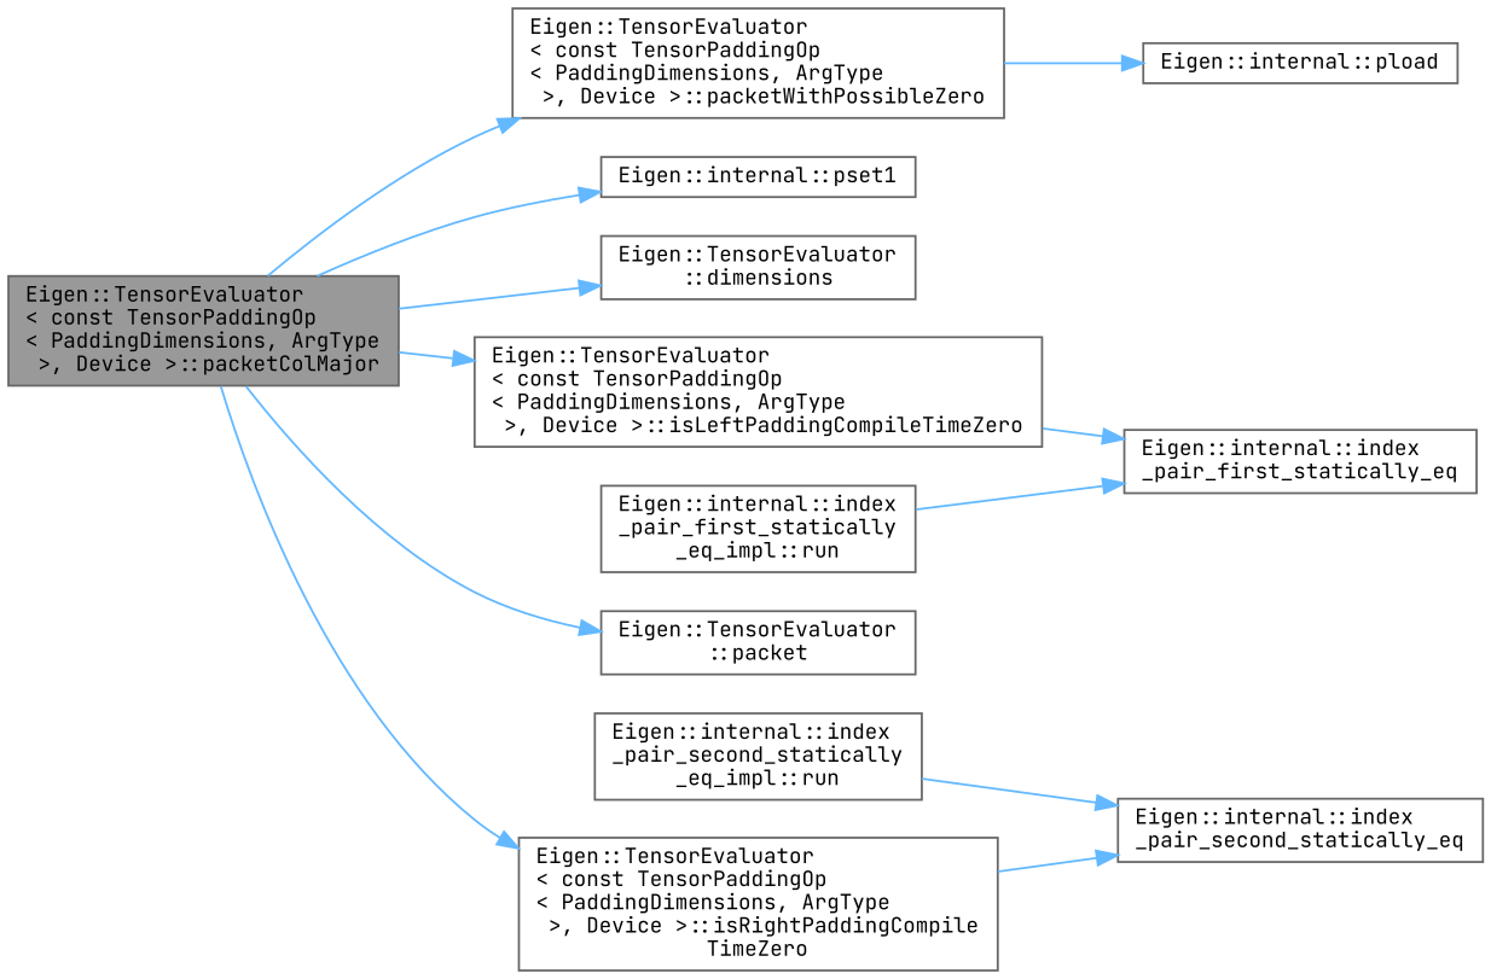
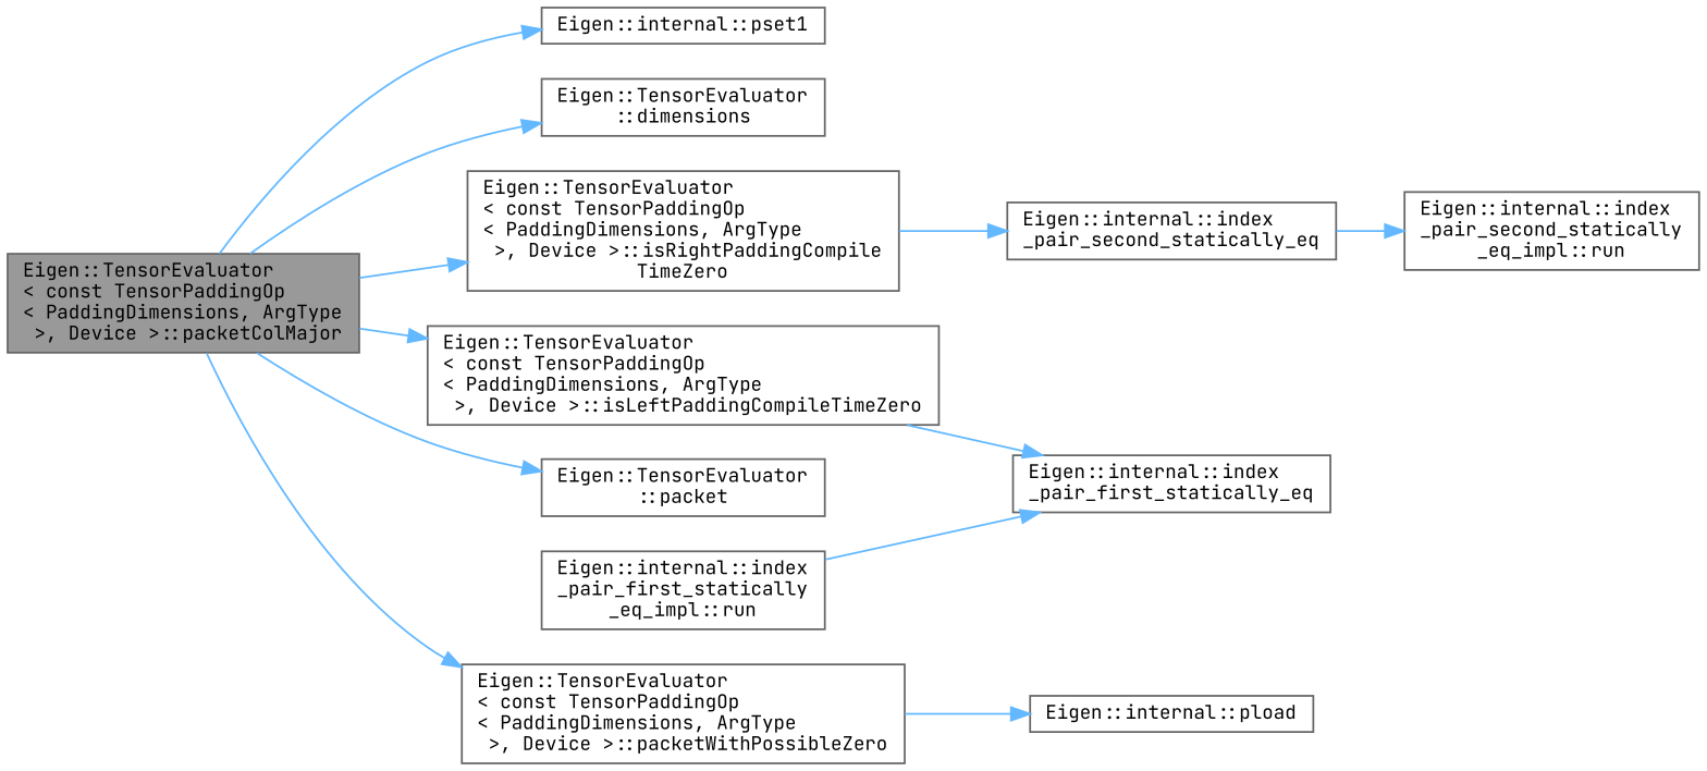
  digraph {
    fontname="JetBrains Mono"
    rankdir=LR
    node [color=grey40 fillcolor=white fontname="JetBrains Mono" fontsize=10 shape=box style=filled]
    edge [color=steelblue1 fontname="JetBrains Mono" fontsize=10 labelfontname=Helvetica labelfontsize=10 style=solid]
    n1 [color=gray40 fillcolor=grey60 fontcolor=black height=0.2 label="Eigen::TensorEvaluator\l\< const TensorPaddingOp\l\< PaddingDimensions, ArgType\l \>, Device \>::packetColMajor" width=0.4]
    n2 [height=0.2 label="Eigen::TensorEvaluator\l::dimensions" width=0.4]
    n3 [height=0.2 label="Eigen::TensorEvaluator\l\< const TensorPaddingOp\l\< PaddingDimensions, ArgType\l \>, Device \>::isLeftPaddingCompileTimeZero" width=0.4]
    n4 [height=0.2 label="Eigen::TensorEvaluator\l\< const TensorPaddingOp\l\< PaddingDimensions, ArgType\l \>, Device \>::isRightPaddingCompile\lTimeZero" width=0.4]
    n5 [height=0.2 label="Eigen::TensorEvaluator\l::packet" width=0.4]
    n6 [height=0.2 label="Eigen::TensorEvaluator\l\< const TensorPaddingOp\l\< PaddingDimensions, ArgType\l \>, Device \>::packetWithPossibleZero" width=0.4]
    n7 [height=0.2 label="Eigen::internal::pset1" width=0.4]
    n8 [height=0.2 label="Eigen::internal::index\l_pair_first_statically_eq" width=0.4]
    n9 [height=0.2 label="Eigen::internal::index\l_pair_second_statically_eq" width=0.4]
    n10 [height=0.2 label="Eigen::internal::pload" width=0.4]
    n11 [height=0.2 label="Eigen::internal::index\l_pair_first_statically\l_eq_impl::run" width=0.4]
    n12 [height=0.2 label="Eigen::internal::index\l_pair_second_statically\l_eq_impl::run" width=0.4]
    n1 -> n2
    n1 -> n3
    n1 -> n4
    n1 -> n5
    n1 -> n6
    n1 -> n7
    n3 -> n8
    n4 -> n9
    n6 -> n10
-   n12 -> n9
+   n9 -> n12
    n11 -> n8
  }
